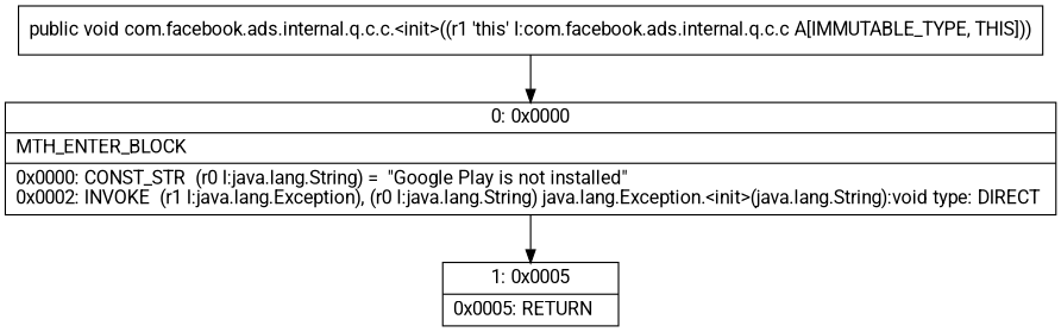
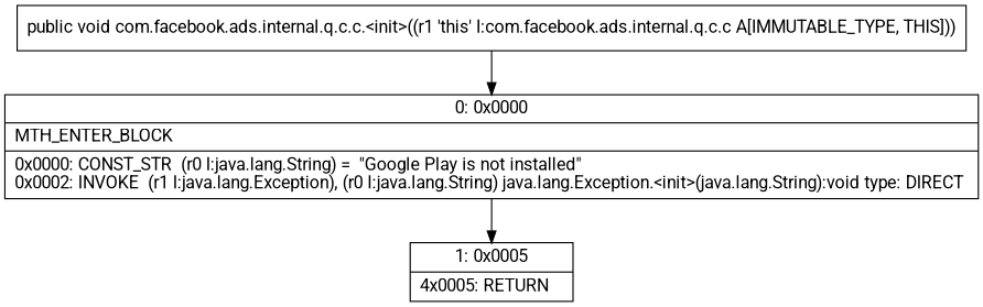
  digraph {
    fontname=Roboto
    node [shape=record fontname=Roboto]
    edge [fontname=Roboto]
    n1 [label="{0\:\ 0x0000|MTH_ENTER_BLOCK\l|0x0000: CONST_STR  (r0 I:java.lang.String) =  \"Google Play is not installed\" \l0x0002: INVOKE  (r1 I:java.lang.Exception), (r0 I:java.lang.String) java.lang.Exception.\<init\>(java.lang.String):void type: DIRECT \l}"]
-   n2 [label="{1\:\ 0x0005|0x0005: RETURN   \l}"]
+   n2 [label="{1\:\ 0x0005|4x0005: RETURN   \l}"]
    n3 [label="{public void com.facebook.ads.internal.q.c.c.\<init\>((r1 'this' I:com.facebook.ads.internal.q.c.c A[IMMUTABLE_TYPE, THIS])) }"]
    n1 -> n2
    n3 -> n1
  }
